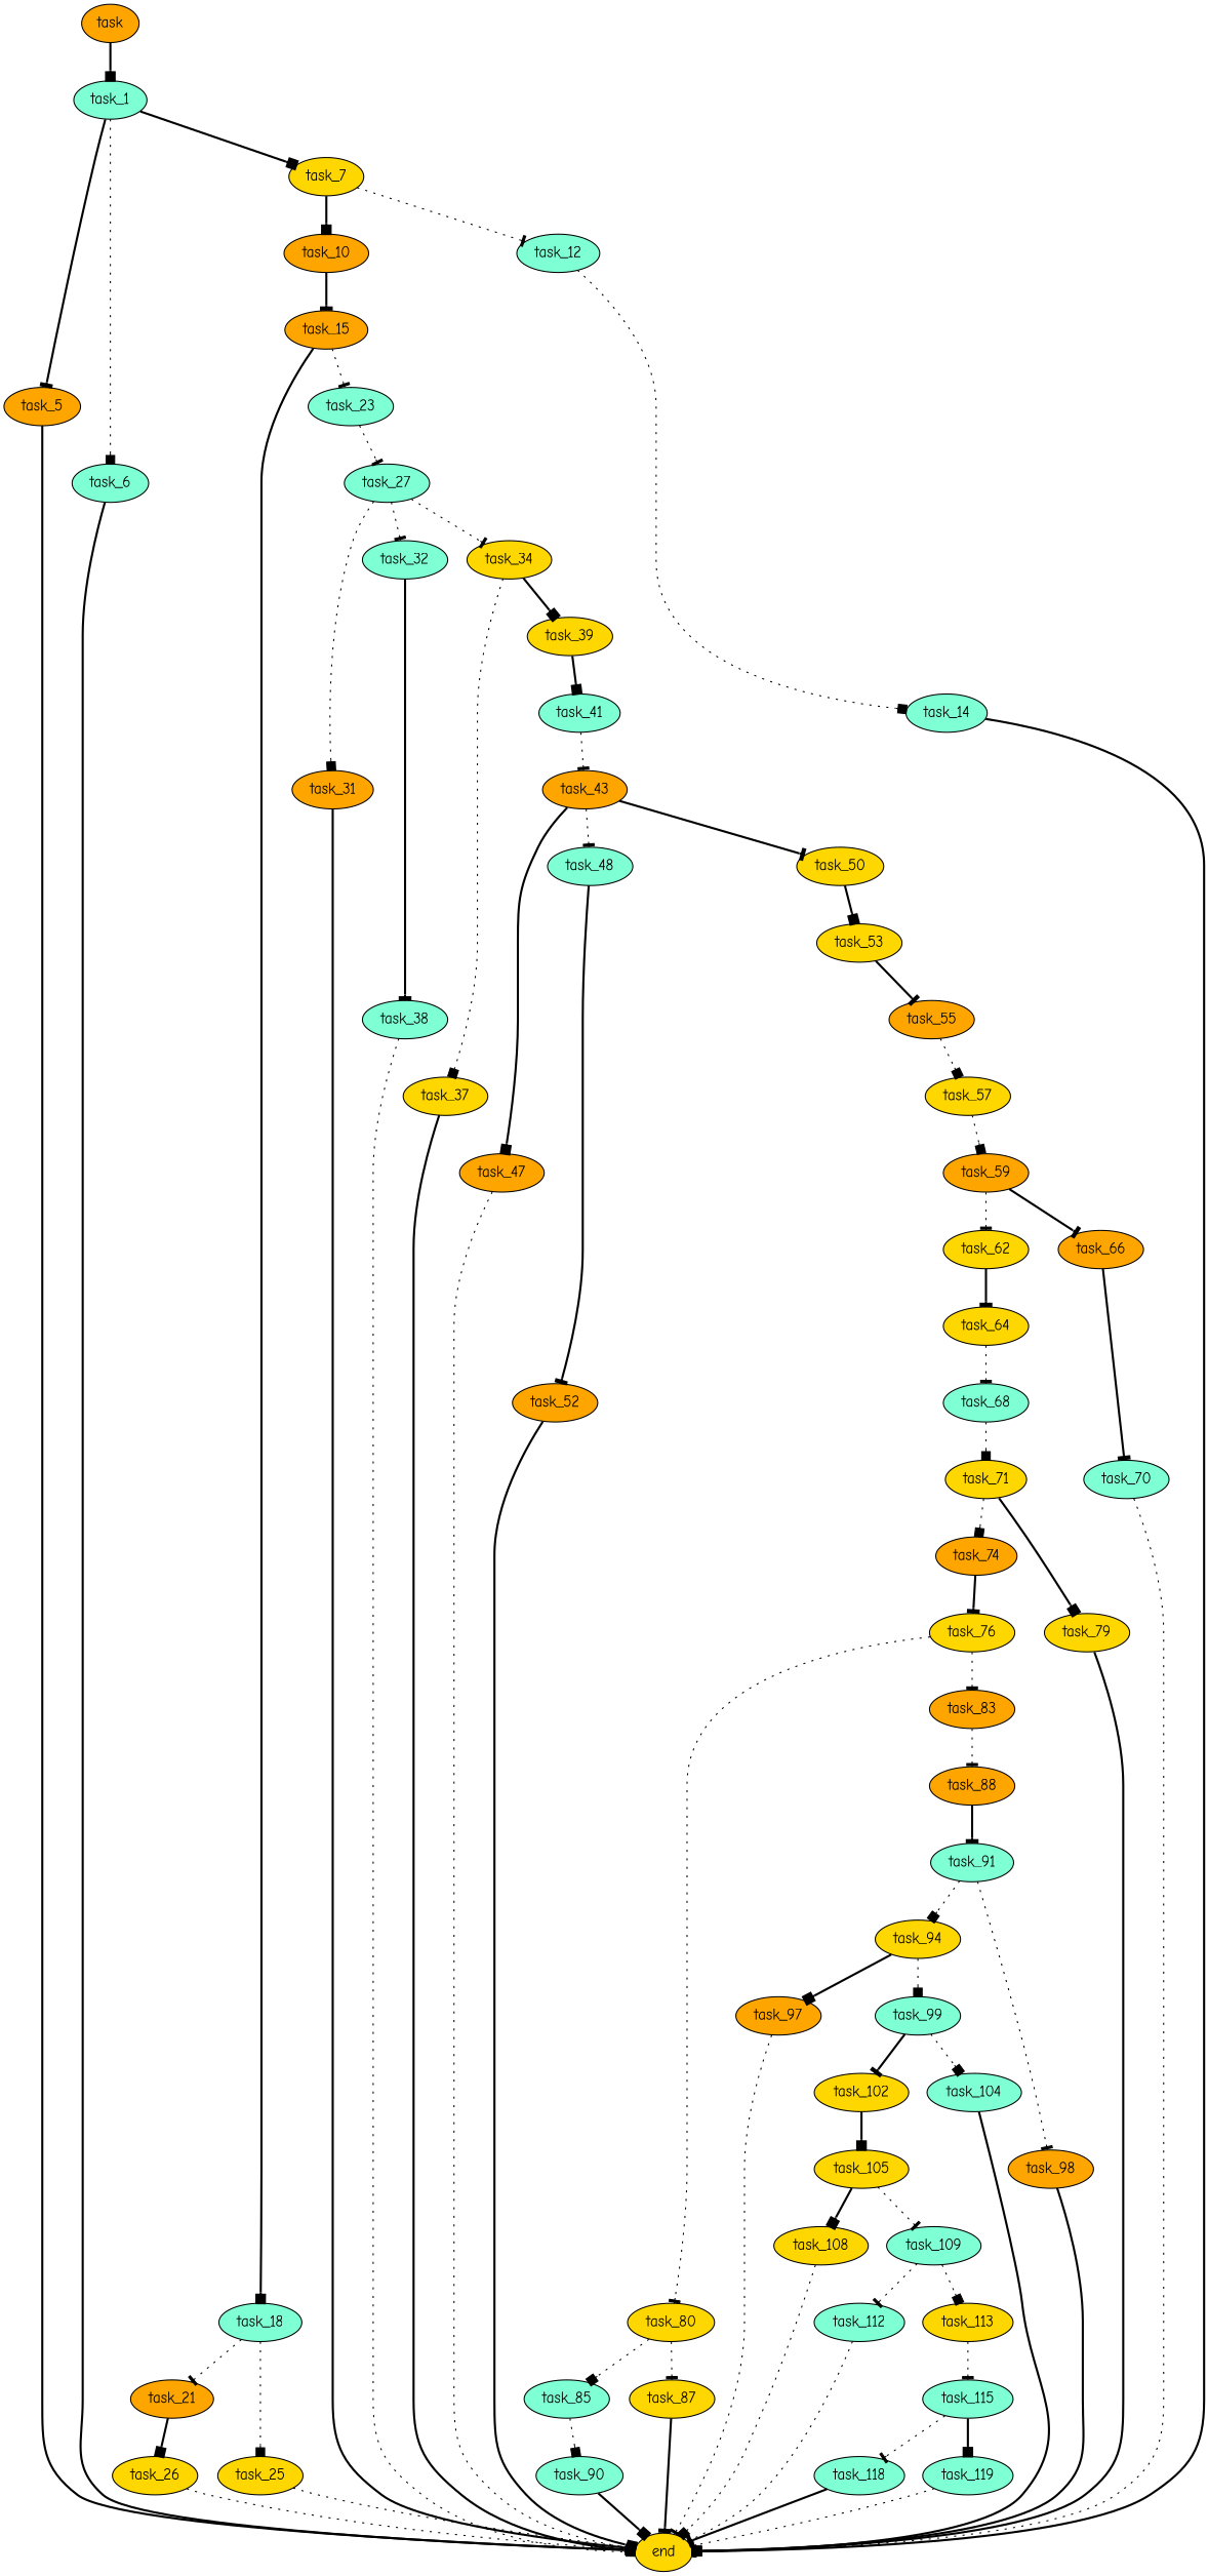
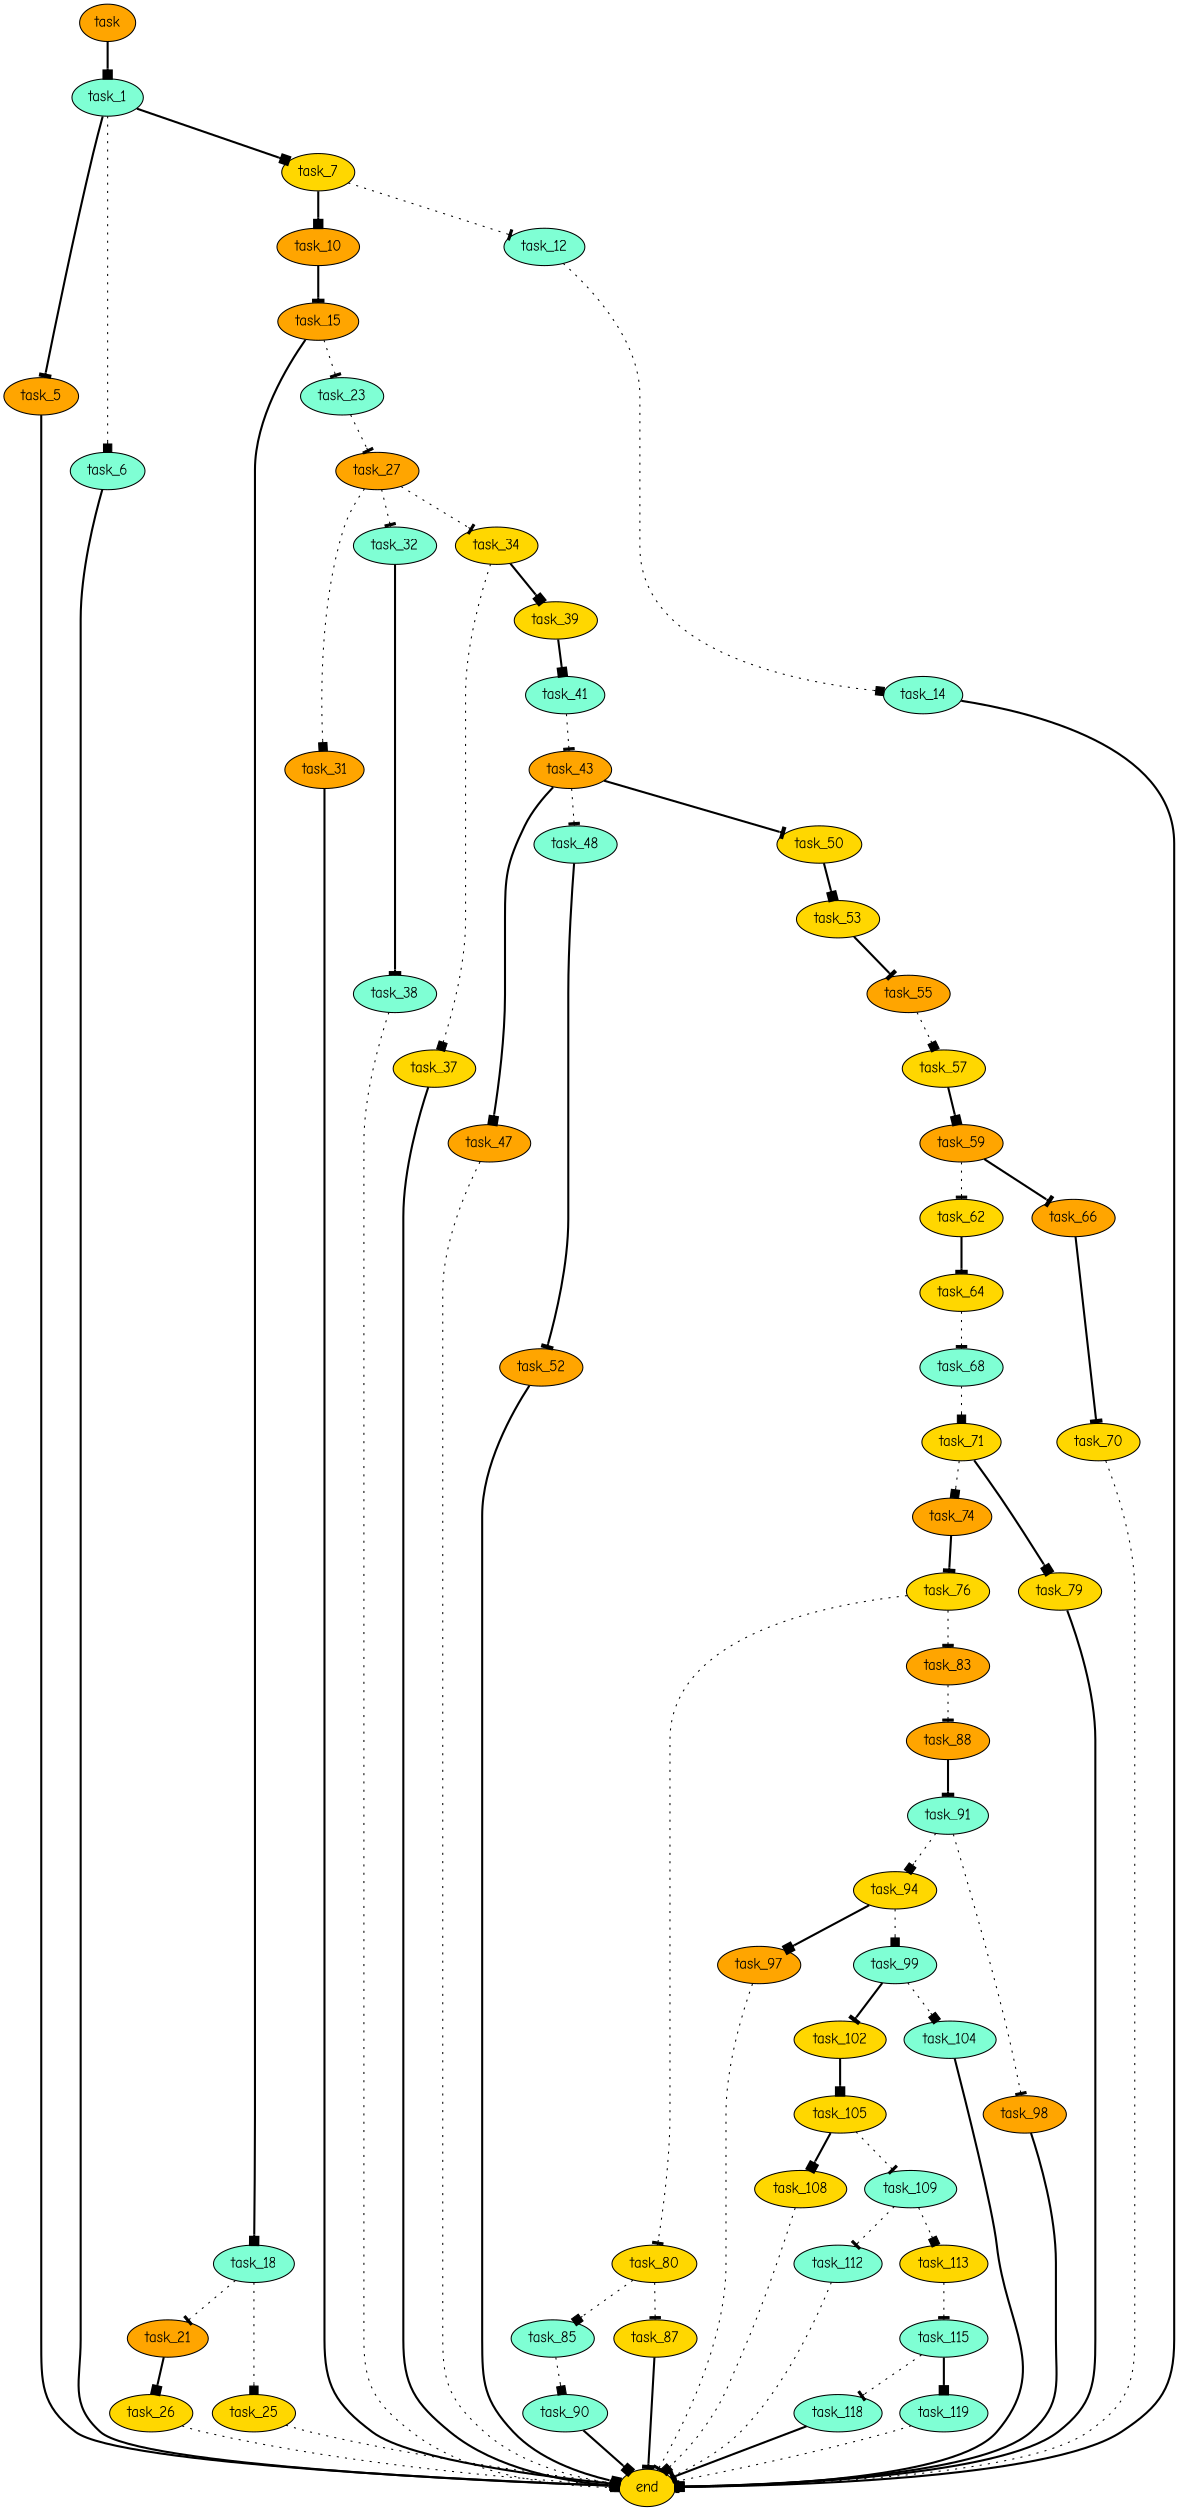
  digraph {
    fontname="Comic Neue"
    node [fillcolor=gold fontname="Comic Neue" style=filled]
    edge [arrowhead=box fontname="Comic Neue" style=dotted]
    n1 [fillcolor=orange label=task]
    task_1 [fillcolor=aquamarine]
    task_5 [fillcolor=orange]
    task_6 [fillcolor=aquamarine]
    task_7
    end
    task_10 [fillcolor=orange]
    task_12 [fillcolor=aquamarine]
    task_15 [fillcolor=orange]
    task_14 [fillcolor=aquamarine]
    task_18 [fillcolor=aquamarine]
    task_23 [fillcolor=aquamarine]
    task_21 [fillcolor=orange]
    task_25
-   task_27 [fillcolor=aquamarine]
+   task_27 [fillcolor=orange]
    task_26
    task_31 [fillcolor=orange]
    task_32 [fillcolor=aquamarine]
    task_34
    task_38 [fillcolor=aquamarine]
    task_37
    task_39
    task_41 [fillcolor=aquamarine]
    task_43 [fillcolor=orange]
    task_47 [fillcolor=orange]
    task_48 [fillcolor=aquamarine]
    task_50
    task_52 [fillcolor=orange]
    task_53
    task_55 [fillcolor=orange]
    task_57
    task_59 [fillcolor=orange]
    task_62
    task_66 [fillcolor=orange]
    task_64
-   task_70 [fillcolor=aquamarine]
+   task_70
    task_68 [fillcolor=aquamarine]
    task_71
    task_74 [fillcolor=orange]
    task_79
    task_76
    task_80
    task_83 [fillcolor=orange]
    task_85 [fillcolor=aquamarine]
    task_87
    task_88 [fillcolor=orange]
    task_90 [fillcolor=aquamarine]
    task_91 [fillcolor=aquamarine]
    task_94
    task_98 [fillcolor=orange]
    task_97 [fillcolor=orange]
    task_99 [fillcolor=aquamarine]
    task_102
    task_104 [fillcolor=aquamarine]
    task_105
    task_108
    task_109 [fillcolor=aquamarine]
    task_112 [fillcolor=aquamarine]
    task_113
    task_115 [fillcolor=aquamarine]
    task_118 [fillcolor=aquamarine]
    task_119 [fillcolor=aquamarine]
    n1 -> task_1 [style=bold]
    task_1 -> task_5 [arrowhead=tee style=bold]
    task_1 -> task_6
    task_1 -> task_7 [style=bold]
    task_5 -> end [style=bold]
    task_6 -> end [style=bold]
    task_7 -> task_10 [style=bold]
    task_7 -> task_12 [arrowhead=tee]
    task_10 -> task_15 [arrowhead=tee style=bold]
    task_12 -> task_14
    task_15 -> task_18 [style=bold]
    task_15 -> task_23 [arrowhead=tee]
    task_14 -> end [arrowhead=tee style=bold]
    task_18 -> task_21 [arrowhead=tee]
    task_18 -> task_25
    task_23 -> task_27 [arrowhead=tee]
    task_21 -> task_26 [style=bold]
    task_25 -> end
    task_27 -> task_31
    task_27 -> task_32 [arrowhead=tee]
    task_27 -> task_34 [arrowhead=tee]
    task_26 -> end
    task_31 -> end [arrowhead=tee style=bold]
    task_32 -> task_38 [arrowhead=tee style=bold]
    task_34 -> task_37
    task_34 -> task_39 [style=bold]
    task_38 -> end
    task_37 -> end [style=bold]
    task_39 -> task_41 [style=bold]
    task_41 -> task_43 [arrowhead=tee]
    task_43 -> task_47 [style=bold]
    task_43 -> task_48 [arrowhead=tee]
    task_43 -> task_50 [arrowhead=tee style=bold]
    task_47 -> end
    task_48 -> task_52 [arrowhead=tee style=bold]
    task_50 -> task_53 [style=bold]
    task_52 -> end [style=bold]
    task_53 -> task_55 [arrowhead=tee style=bold]
    task_55 -> task_57
-   task_57 -> task_59
+   task_57 -> task_59 [style=bold]
    task_59 -> task_62 [arrowhead=tee]
    task_59 -> task_66 [arrowhead=tee style=bold]
    task_62 -> task_64 [arrowhead=tee style=bold]
    task_66 -> task_70 [arrowhead=tee style=bold]
    task_64 -> task_68 [arrowhead=tee]
    task_70 -> end [arrowhead=tee]
    task_68 -> task_71
    task_71 -> task_74
    task_71 -> task_79 [style=bold]
    task_74 -> task_76 [arrowhead=tee style=bold]
    task_79 -> end [style=bold]
    task_76 -> task_80 [arrowhead=tee]
    task_76 -> task_83 [arrowhead=tee]
    task_80 -> task_85
    task_80 -> task_87 [arrowhead=tee]
    task_83 -> task_88 [arrowhead=tee]
    task_85 -> task_90
    task_87 -> end [arrowhead=tee style=bold]
    task_88 -> task_91 [arrowhead=tee style=bold]
    task_90 -> end [style=bold]
    task_91 -> task_94
    task_91 -> task_98 [arrowhead=tee]
    task_94 -> task_97 [style=bold]
    task_94 -> task_99
    task_98 -> end [style=bold]
    task_97 -> end [arrowhead=tee]
    task_99 -> task_102 [arrowhead=tee style=bold]
    task_99 -> task_104
    task_102 -> task_105 [style=bold]
    task_104 -> end [style=bold]
    task_105 -> task_108 [style=bold]
    task_105 -> task_109 [arrowhead=tee]
    task_108 -> end
    task_109 -> task_112 [arrowhead=tee]
    task_109 -> task_113
    task_112 -> end [arrowhead=tee]
    task_113 -> task_115 [arrowhead=tee]
    task_115 -> task_118 [arrowhead=tee]
    task_115 -> task_119 [style=bold]
    task_118 -> end [arrowhead=tee style=bold]
    task_119 -> end [arrowhead=tee]
  }
